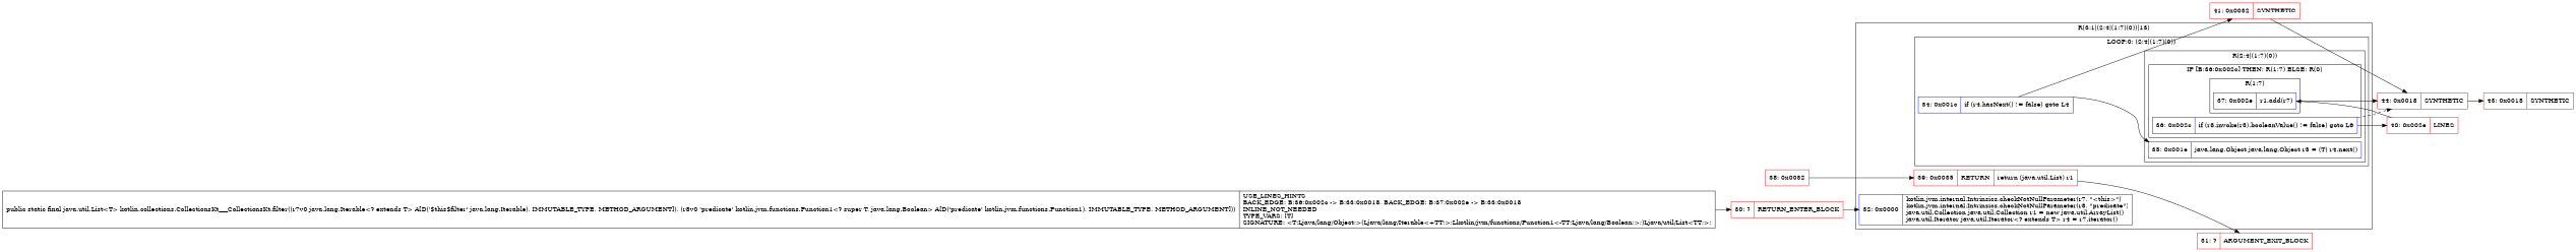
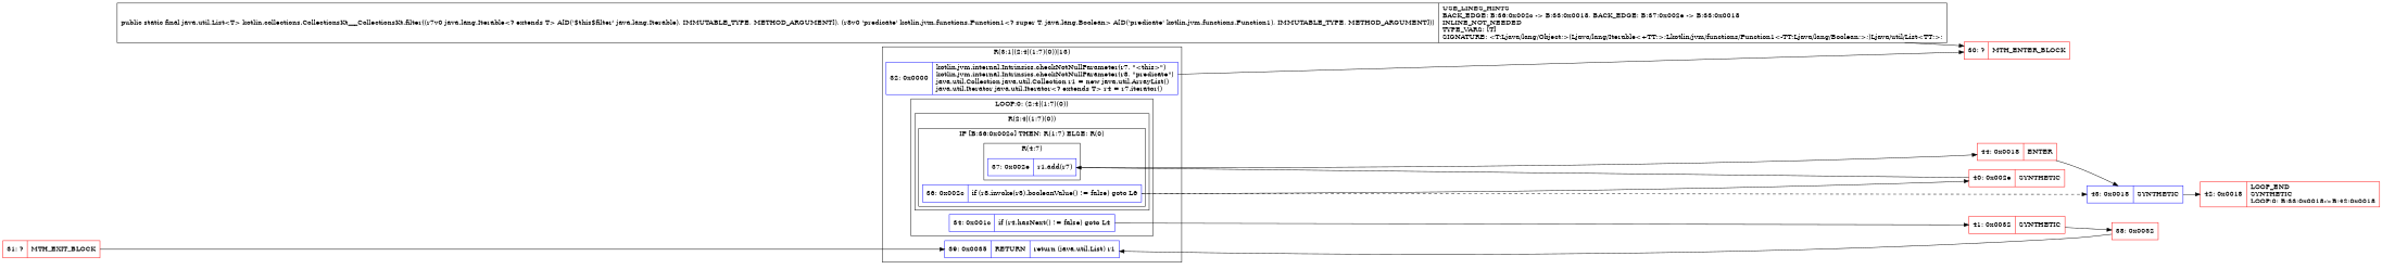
  digraph {
    rankdir=LR
    node [color=red shape=record]
    n1 [color=blue label="{37\:\ 0x002e|r1.add(r7)\l}"]
    n2 [color=blue label="{36\:\ 0x002c|if (r8.invoke(r5).booleanValue() != false) goto L6\l}"]
-   n3 [color=blue label="{35\:\ 0x001e|java.lang.Object java.lang.Object r5 = (T) r4.next()\l}"]
    n4 [color=blue label="{34\:\ 0x001c|if (r4.hasNext() != false) goto L4\l}"]
    n5 [color=blue label="{32\:\ 0x0000|kotlin.jvm.internal.Intrinsics.checkNotNullParameter(r7, \"\<this\>\")\lkotlin.jvm.internal.Intrinsics.checkNotNullParameter(r8, \"predicate\")\ljava.util.Collection java.util.Collection r1 = new java.util.ArrayList()\ljava.util.Iterator java.util.Iterator\<? extends T\> r4 = r7.iterator()\l}"]
-   n6 [label="{39\:\ 0x0035|RETURN\l|return (java.util.List) r1\l}"]
-   n7 [label="{44\:\ 0x0018|SYNTHETIC\l}"]
-   n8 [label="{40\:\ 0x002e|LINES\l}"]
-   n9 [label="{43\:\ 0x0018|SYNTHETIC\l}"]
+   n6 [color=blue label="{39\:\ 0x0035|RETURN\l|return (java.util.List) r1\l}"]
+   n7 [label="{44\:\ 0x0018|ENTER\l}"]
+   n8 [label="{40\:\ 0x002e|SYNTHETIC\l}"]
+   n9 [color=blue label="{43\:\ 0x0018|SYNTHETIC\l}"]
    n10 [label="{41\:\ 0x0032|SYNTHETIC\l}"]
-   n11 [label="{31\:\ ?|ARGUMENT_EXIT_BLOCK\l}"]
+   n11 [label="{31\:\ ?|MTH_EXIT_BLOCK\l}"]
    n12 [label="{38\:\ 0x0032}"]
-   n14 [label="{30\:\ ?|RETURN_ENTER_BLOCK\l}"]
+   n13 [label="{42\:\ 0x0018|LOOP_END\lSYNTHETIC\lLOOP:0: B:33:0x0018\-\>B:42:0x0018\l}"]
+   n14 [label="{30\:\ ?|MTH_ENTER_BLOCK\l}"]
    n15 [label="{public static final java.util.List\<T\> kotlin.collections.CollectionsKt___CollectionsKt.filter((r7v0 java.lang.Iterable\<? extends T\> A[D('$this$filter' java.lang.Iterable), IMMUTABLE_TYPE, METHOD_ARGUMENT]), (r8v0 'predicate' kotlin.jvm.functions.Function1\<? super T, java.lang.Boolean\> A[D('predicate' kotlin.jvm.functions.Function1), IMMUTABLE_TYPE, METHOD_ARGUMENT]))  | USE_LINES_HINTS\lBACK_EDGE: B:36:0x002c \-\> B:33:0x0018, BACK_EDGE: B:37:0x002e \-\> B:33:0x0018\lINLINE_NOT_NEEDED\lTYPE_VARS: [T]\lSIGNATURE: \<T:Ljava\/lang\/Object;\>(Ljava\/lang\/Iterable\<+TT;\>;Lkotlin\/jvm\/functions\/Function1\<\-TT;Ljava\/lang\/Boolean;\>;)Ljava\/util\/List\<TT;\>;\l}" color=""]
    subgraph cluster_1 {
      label="R(3:1|(2:4|(1:7)(0))|13)"
      n5
      n6
      subgraph cluster_2 {
        label="LOOP:0: (2:4|(1:7)(0))"
        n4
        subgraph cluster_3 {
          label="R(2:4|(1:7)(0))"
-         n3
          subgraph cluster_4 {
            label="IF [B:36:0x002c] THEN: R(1:7) ELSE: R(0)"
            n2
            subgraph cluster_5 {
-             label="R(1:7)"
+             label="R(4:7)"
              n1
            }
            subgraph cluster_6 {
              label="R(0)"
            }
          }
        }
      }
    }
    n1 -> n7
    n2 -> n8
-   n2 -> n7 [style=dashed]
-   n4 -> n3
+   n2 -> n9 [style=dashed]
    n4 -> n10 [style=solid]
-   n6 -> n11
+   n11 -> n6
    n7 -> n9
    n8 -> n1
-   n10 -> n7
+   n9 -> n13
+   n10 -> n12
    n12 -> n6
-   n14 -> n5
+   n5 -> n14
    n15 -> n14
  }
